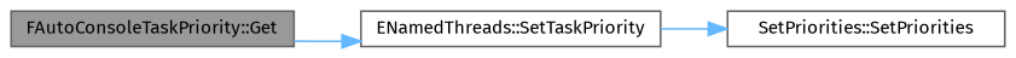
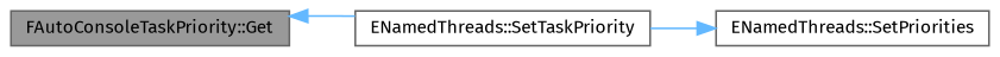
  digraph {
    fontname="Fira Sans"
    rankdir=LR
    node [color=grey40 fillcolor=white fontname="Fira Sans" fontsize=10 shape=box style=filled]
    edge [color=steelblue1 fontname="Fira Sans" fontsize=10 labelfontname=Helvetica labelfontsize=10 style=solid]
    n1 [color=gray40 fillcolor=grey60 fontcolor=black height=0.2 label="FAutoConsoleTaskPriority::Get" width=0.4]
    n2 [height=0.2 label="ENamedThreads::SetTaskPriority" width=0.4]
-   n3 [height=0.2 label="SetPriorities::SetPriorities" width=0.4]
-   n1 -> n2
+   n3 [height=0.2 label="ENamedThreads::SetPriorities" width=0.4]
+   n2 -> n1
    n2 -> n3
  }
